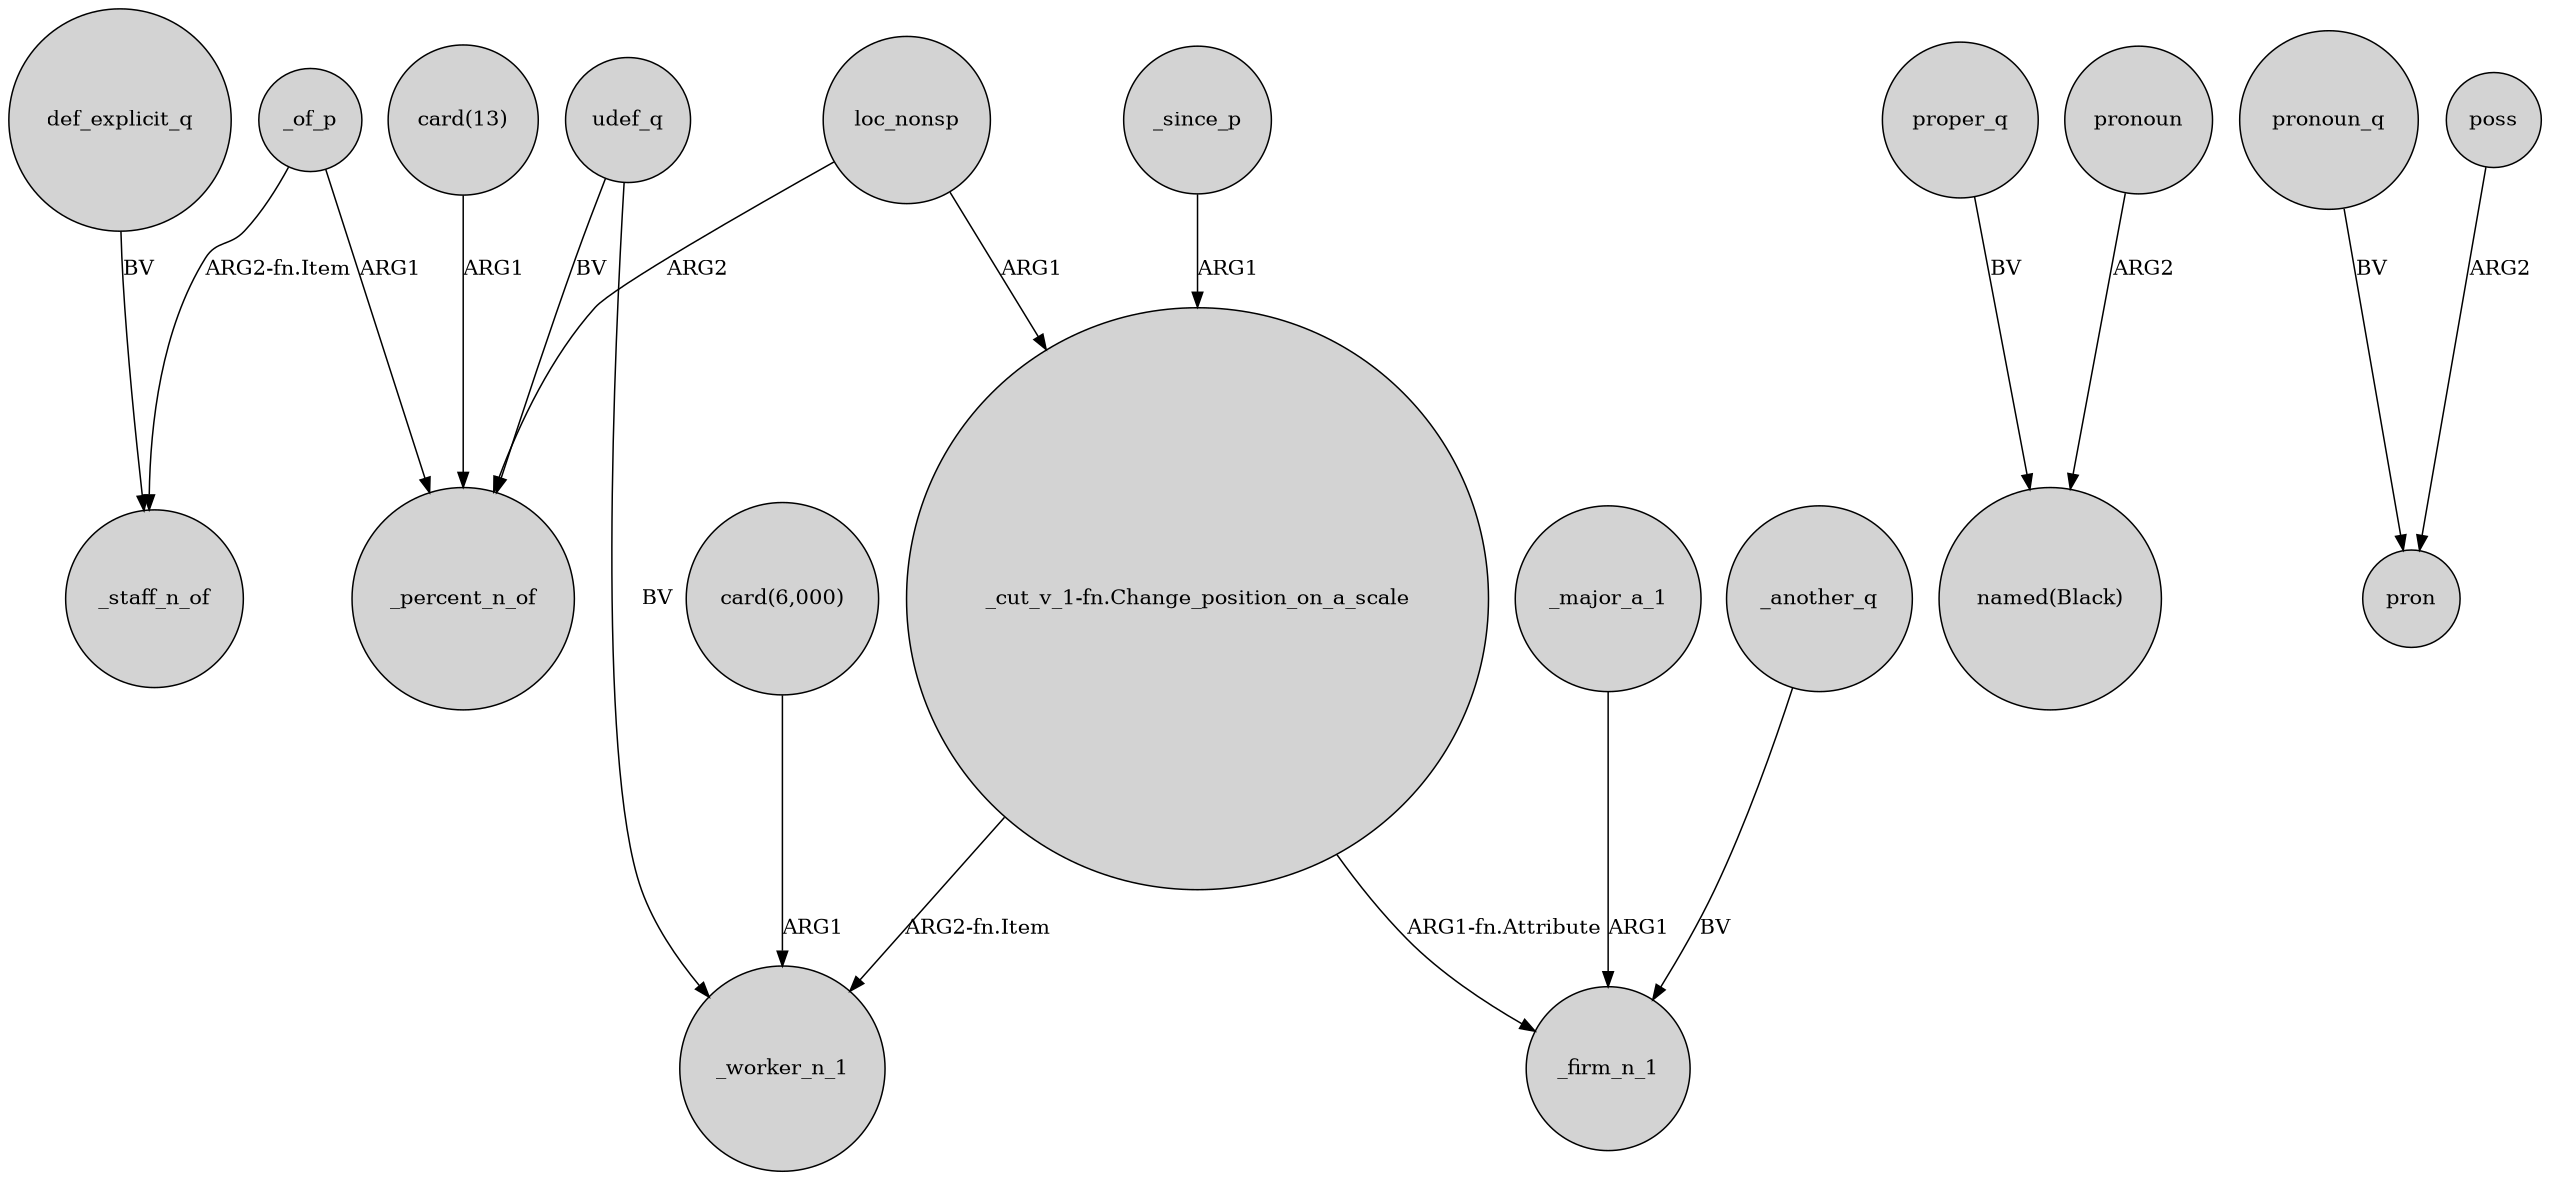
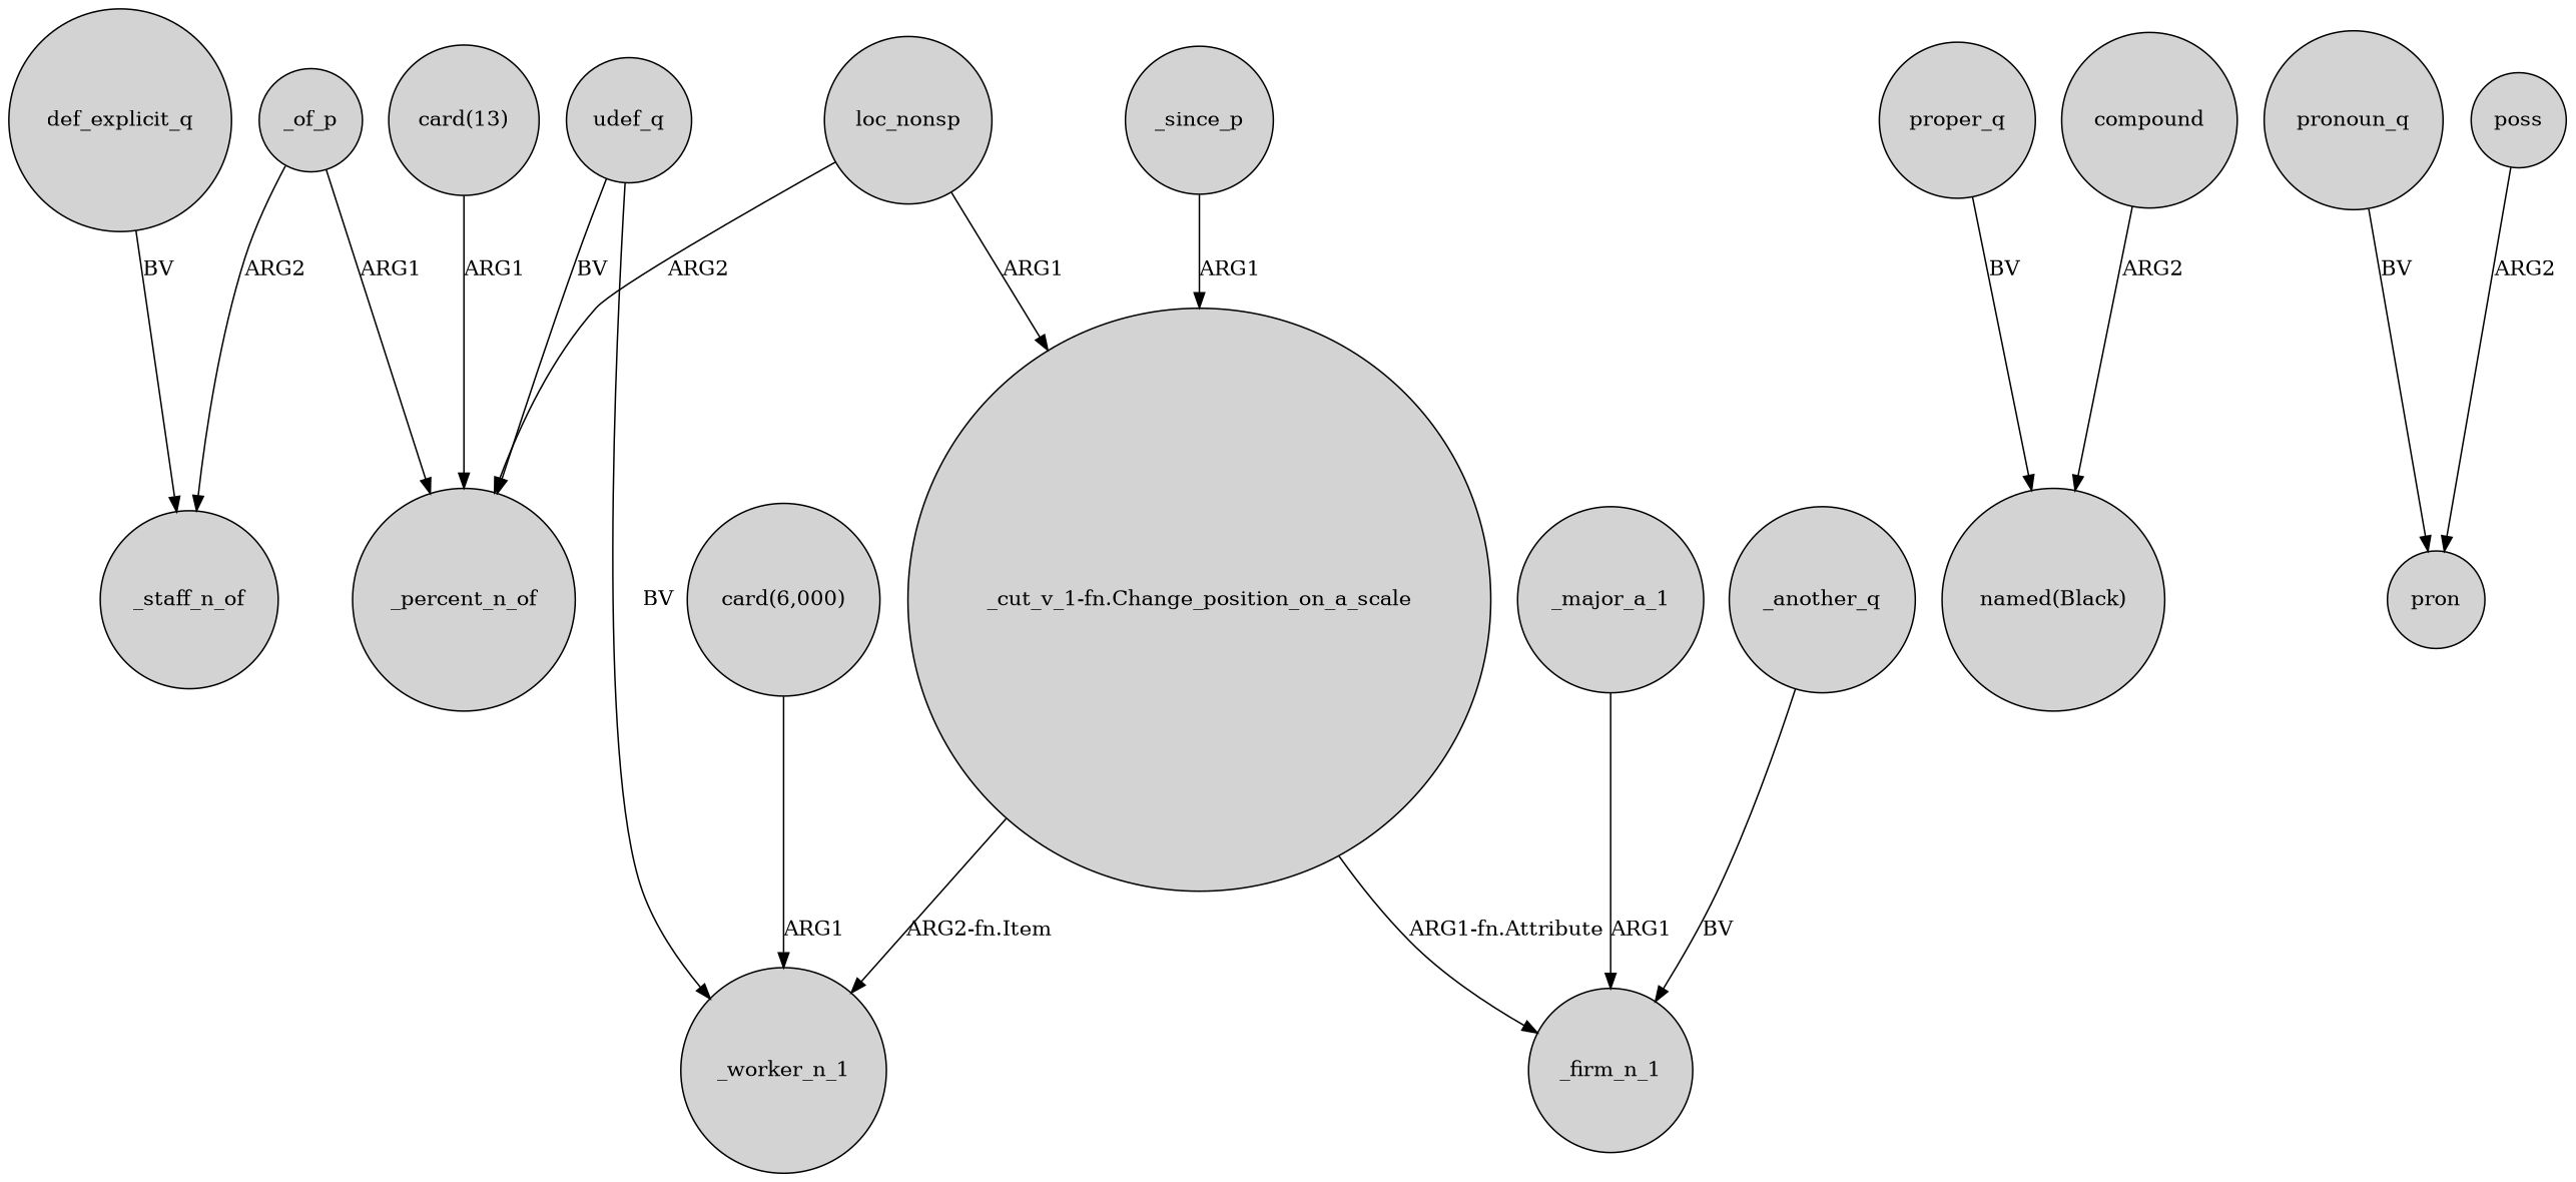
  digraph {
    node [shape=circle style=filled]
    def_explicit_q
    _staff_n_of
    "card(6,000)"
    _worker_n_1
    proper_q
    "named(Black)"
    loc_nonsp
    "_cut_v_1-fn.Change_position_on_a_scale"
    _percent_n_of
    _firm_n_1
    _of_p
    _since_p
    pronoun_q
    pron
    poss
    "card(13)"
    udef_q
-   compound [label=pronoun]
+   compound
    _major_a_1
    _another_q
    def_explicit_q -> _staff_n_of [label=BV]
    "card(6,000)" -> _worker_n_1 [label=ARG1]
    proper_q -> "named(Black)" [label=BV]
    loc_nonsp -> "_cut_v_1-fn.Change_position_on_a_scale" [label=ARG1]
    loc_nonsp -> _percent_n_of [label=ARG2]
    "_cut_v_1-fn.Change_position_on_a_scale" -> _worker_n_1 [label="ARG2-fn.Item"]
    "_cut_v_1-fn.Change_position_on_a_scale" -> _firm_n_1 [label="ARG1-fn.Attribute"]
-   _of_p -> _staff_n_of [label="ARG2-fn.Item"]
+   _of_p -> _staff_n_of [label=ARG2]
    _of_p -> _percent_n_of [label=ARG1]
    _since_p -> "_cut_v_1-fn.Change_position_on_a_scale" [label=ARG1]
    pronoun_q -> pron [label=BV]
    poss -> pron [label=ARG2]
    "card(13)" -> _percent_n_of [label=ARG1]
    udef_q -> _worker_n_1 [label=BV]
    udef_q -> _percent_n_of [label=BV]
    compound -> "named(Black)" [label=ARG2]
    _major_a_1 -> _firm_n_1 [label=ARG1]
    _another_q -> _firm_n_1 [label=BV]
  }
